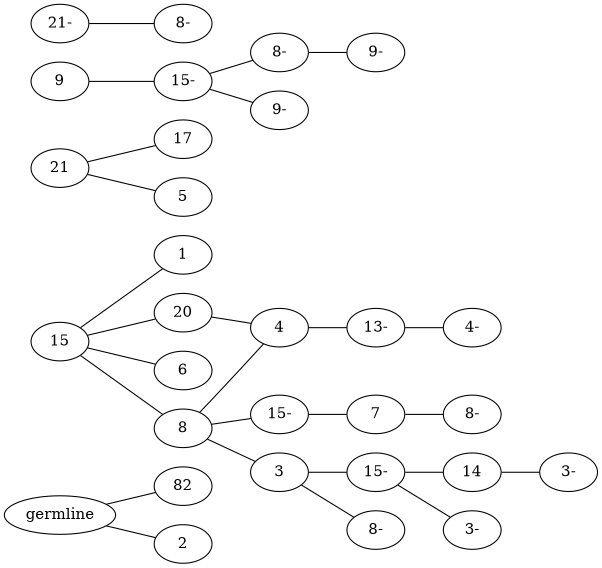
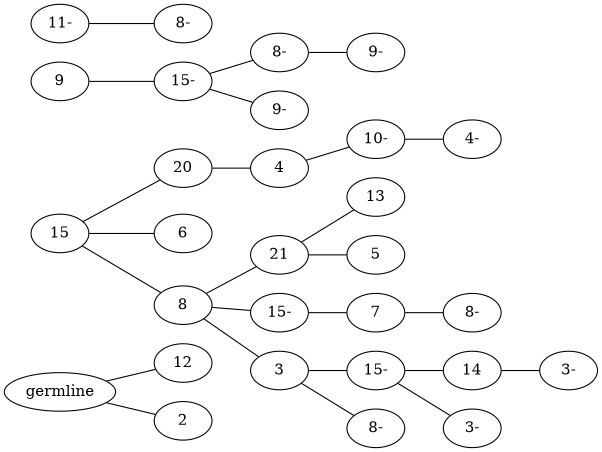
  graph {
    rankdir=LR
    n1 [label=germline]
-   n2 [label=82]
+   n2 [label=12]
    n3 [label=2]
    n4 [label=15]
-   n5 [label=1]
    n6 [label=20]
    n7 [label=6]
    n8 [label=8]
    n9 [label=4]
    n10 [label=21]
    n11 [label="15-"]
    n12 [label=3]
-   n13 [label="13-"]
+   n13 [label="10-"]
    n14 [label="4-"]
-   n15 [label=17]
+   n15 [label=13]
    n16 [label=5]
    n17 [label=7]
    n18 [label="15-"]
    n19 [label="8-"]
    n20 [label=9]
    n21 [label="15-"]
-   n22 [label="21-"]
+   n22 [label="11-"]
    n23 [label="8-"]
    n24 [label="8-"]
    n25 [label=14]
    n26 [label="3-"]
    n27 [label="3-"]
    n28 [label="8-"]
    n29 [label="9-"]
    n30 [label="9-"]
    n1 -- n2
    n1 -- n3
-   n4 -- n5
    n4 -- n6
    n4 -- n7
    n4 -- n8
    n6 -- n9
-   n8 -- n9
+   n8 -- n10
    n8 -- n11
    n8 -- n12
    n9 -- n13
    n10 -- n15
    n10 -- n16
    n11 -- n17
    n12 -- n18
    n12 -- n19
    n13 -- n14
    n17 -- n24
    n18 -- n25
    n18 -- n26
    n20 -- n21
    n21 -- n28
    n21 -- n29
    n22 -- n23
    n25 -- n27
    n28 -- n30
  }
